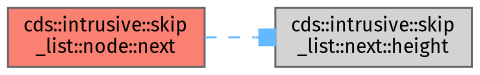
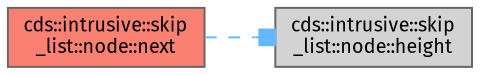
  digraph {
    rankdir=LR
    fontname="Fira Sans"
    node [fontname="Fira Sans" fontsize=10 shape=box style=filled]
    n1 [color=gray40 fillcolor=salmon fontcolor=black height=0.2 label="cds::intrusive::skip\l_list::node::next" width=0.4]
-   n2 [color=grey40 fillcolor=lightgrey height=0.2 label="cds::intrusive::skip\l_list::next::height" width=0.4]
+   n2 [color=grey40 fillcolor=lightgrey height=0.2 label="cds::intrusive::skip\l_list::node::height" width=0.4]
    n1 -> n2 [color=steelblue1 fontname="Fira Sans" fontsize=10 labelfontname=Helvetica labelfontsize=10 style=dashed arrowhead=box]
  }
